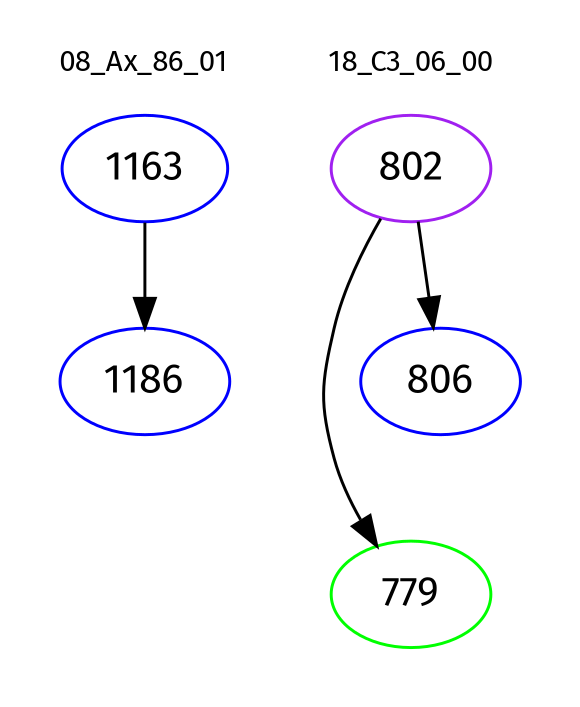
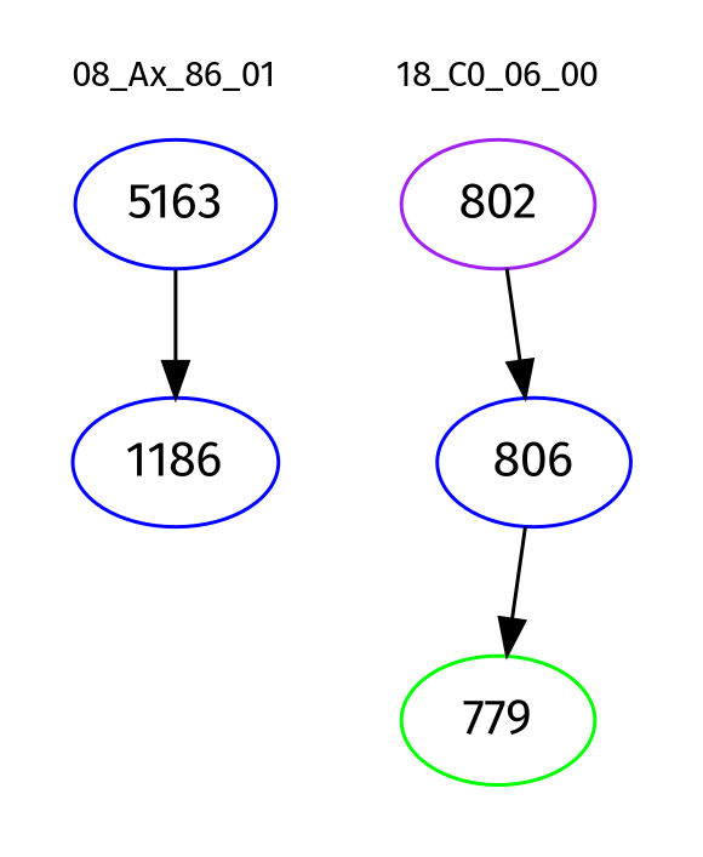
  digraph {
    fontname="Fira Sans"
    node [color=blue fontname="Fira Sans"]
    edge [color=black fontname="Fira Sans"]
-   n1 [label=1163]
+   n1 [label=5163]
    n2 [label=1186]
    n3 [color=purple label=802]
    n4 [color=green label=779]
    n5 [label=806]
    subgraph cluster_1 {
      color=white
      fontsize=10
      label="08_Ax_86_01"
      n1
      n2
    }
    subgraph cluster_2 {
      color=white
      fontsize=10
-     label="18_C3_06_00"
+     label="18_C0_06_00"
      n3
      n4
      n5
    }
    n1 -> n2
-   n3 -> n4
+   n5 -> n4
    n3 -> n5
  }
